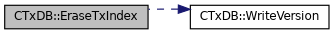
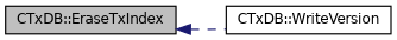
  digraph {
    rankdir=LR
    node [color=black fontname=Helvetica fontsize=10 shape=record style=filled]
    n1 [fillcolor=grey75 fontcolor=black height=0.2 label="CTxDB::EraseTxIndex" width=0.4]
    n2 [fillcolor=white height=0.2 label="CTxDB::WriteVersion" width=0.4]
-   n2 -> n1 [color=midnightblue dir=back fontname=Helvetica fontsize=10 labelfontname=Helvetica labelfontsize=10 style=dashed]
+   n1 -> n2 [color=midnightblue dir=back fontname=Helvetica fontsize=10 labelfontname=Helvetica labelfontsize=10 style=dashed]
  }
